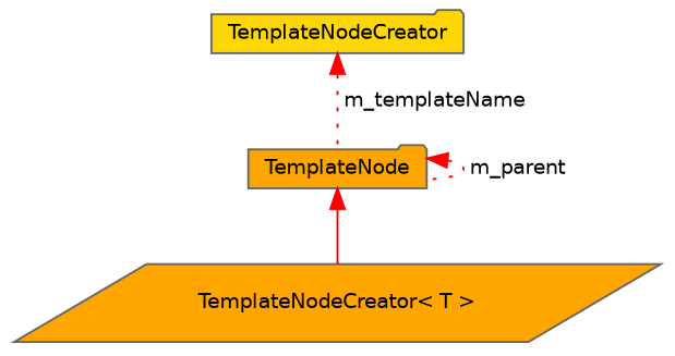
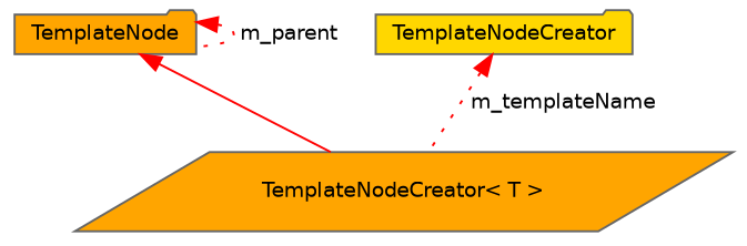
  digraph {
    node [color=gray40 fillcolor=orange fontname=Helvetica fontsize=10 shape=folder style=filled]
    edge [color=red dir=back fontname=Helvetica fontsize=10 labelfontname=Helvetica labelfontsize=10 style=dotted]
    n1 [fontcolor=black height=0.2 label="TemplateNodeCreator\< T \>" shape=parallelogram width=0.4]
    n2 [height=0.2 label=TemplateNode width=0.4]
    n3 [fillcolor=gold height=0.2 label=TemplateNodeCreator width=0.4]
    n2 -> n1 [style=solid]
    n2 -> n2 [label=" m_parent"]
-   n3 -> n2 [label=" m_templateName"]
+   n3 -> n1 [label=" m_templateName"]
  }
